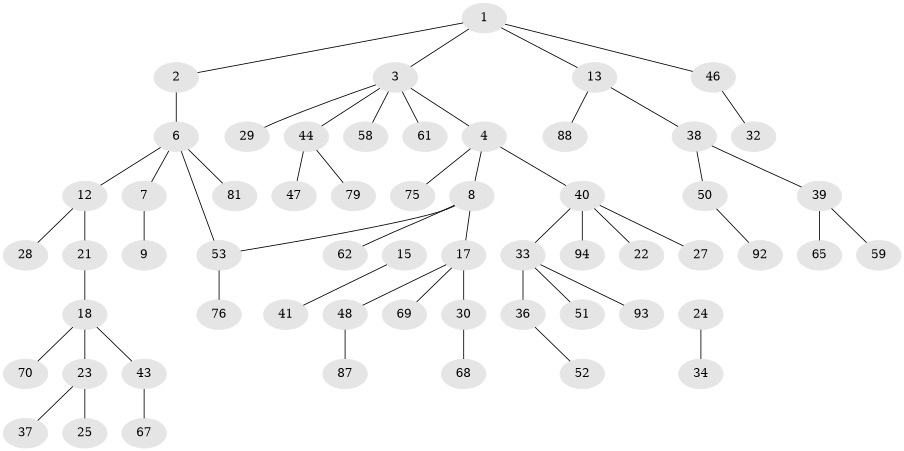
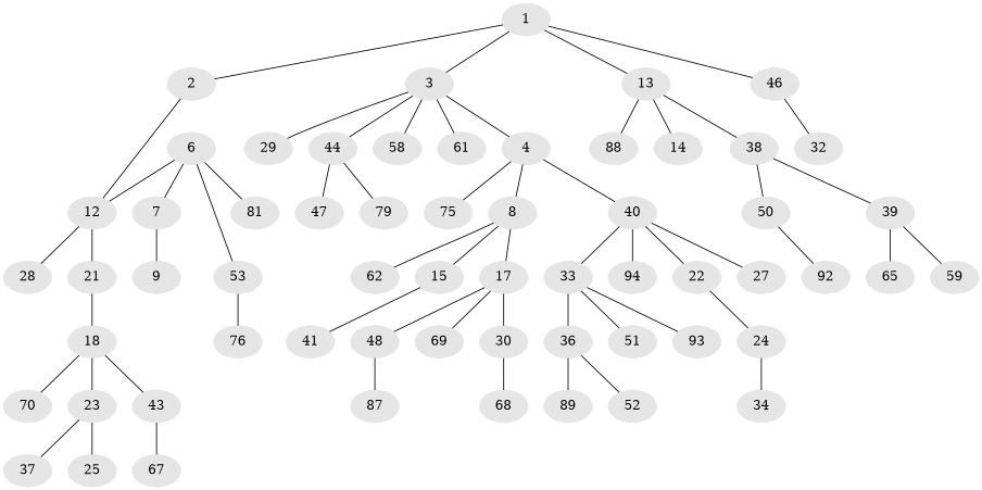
  graph {
    node [color=gray90 style=filled]
    1 [super="+5"]
    2 [super="+78"]
    3 [super="+19"]
    13 [super="+16"]
    46 [super="+85"]
    6 [super="+31"]
    4
    29 [super="+56"]
    n9 [label=44 super="+54"]
    58 [super="+66"]
    61
+   14
    38 [super="+44"]
    88
    32
    7 [super="+57"]
    n17 [label=81]
    12 [super="+65"]
    53
    8 [super="+10"]
    n21 [label=40 super="+51"]
    75 [super="+95"]
    47
    79
    15 [super="+40"]
    17 [super="+81"]
    62
    22
    27
    33 [super="+49"]
    94
    9 [super="+83"]
    21 [super="+26"]
    28 [super="+42"]
    76
    18 [super="+60"]
    23
    43 [super="+64"]
    70
    41 [super="+84"]
    30
    48 [super="+74"]
    69 [super="+93"]
    39 [super="+63"]
    50 [super="+82"]
    68 [super="+72"]
    87
    25 [super="+86"]
    37
    67
    24 [super="+80"]
    36
    n53 [label=51]
    n54 [label=93]
    34 [super="+91"]
    52 [super="+77"]
+   89
    n58 [label=65 super="+90"]
    59
    92
    1 -- 2
    1 -- 3
    1 -- 13
    1 -- 46
-   2 -- 6
+   2 -- 12
    3 -- 4
    3 -- 29
    3 -- n9
    3 -- 58
    3 -- 61
+   13 -- 14
    13 -- 38
    13 -- 88
    46 -- 32
    6 -- 7
    6 -- n17
    6 -- 12
    6 -- 53
    4 -- 8
    4 -- n21
    4 -- 75
    n9 -- 47
    n9 -- 79
    38 -- 39
    38 -- 50
    7 -- 9
    12 -- 21
    12 -- 28
    53 -- 76
-   8 -- 53
+   8 -- 15
    8 -- 17
    8 -- 62
    n21 -- 22
    n21 -- 27
    n21 -- 33
    n21 -- 94
    15 -- 41
    17 -- 30
    17 -- 48
    17 -- 69
+   22 -- 24
    33 -- 36
    33 -- n53
    33 -- n54
    21 -- 18
    18 -- 23
    18 -- 43
    18 -- 70
    23 -- 25
    23 -- 37
    43 -- 67
    30 -- 68
    48 -- 87
    39 -- n58
    39 -- 59
    50 -- 92
    24 -- 34
    36 -- 52
+   36 -- 89
  }
